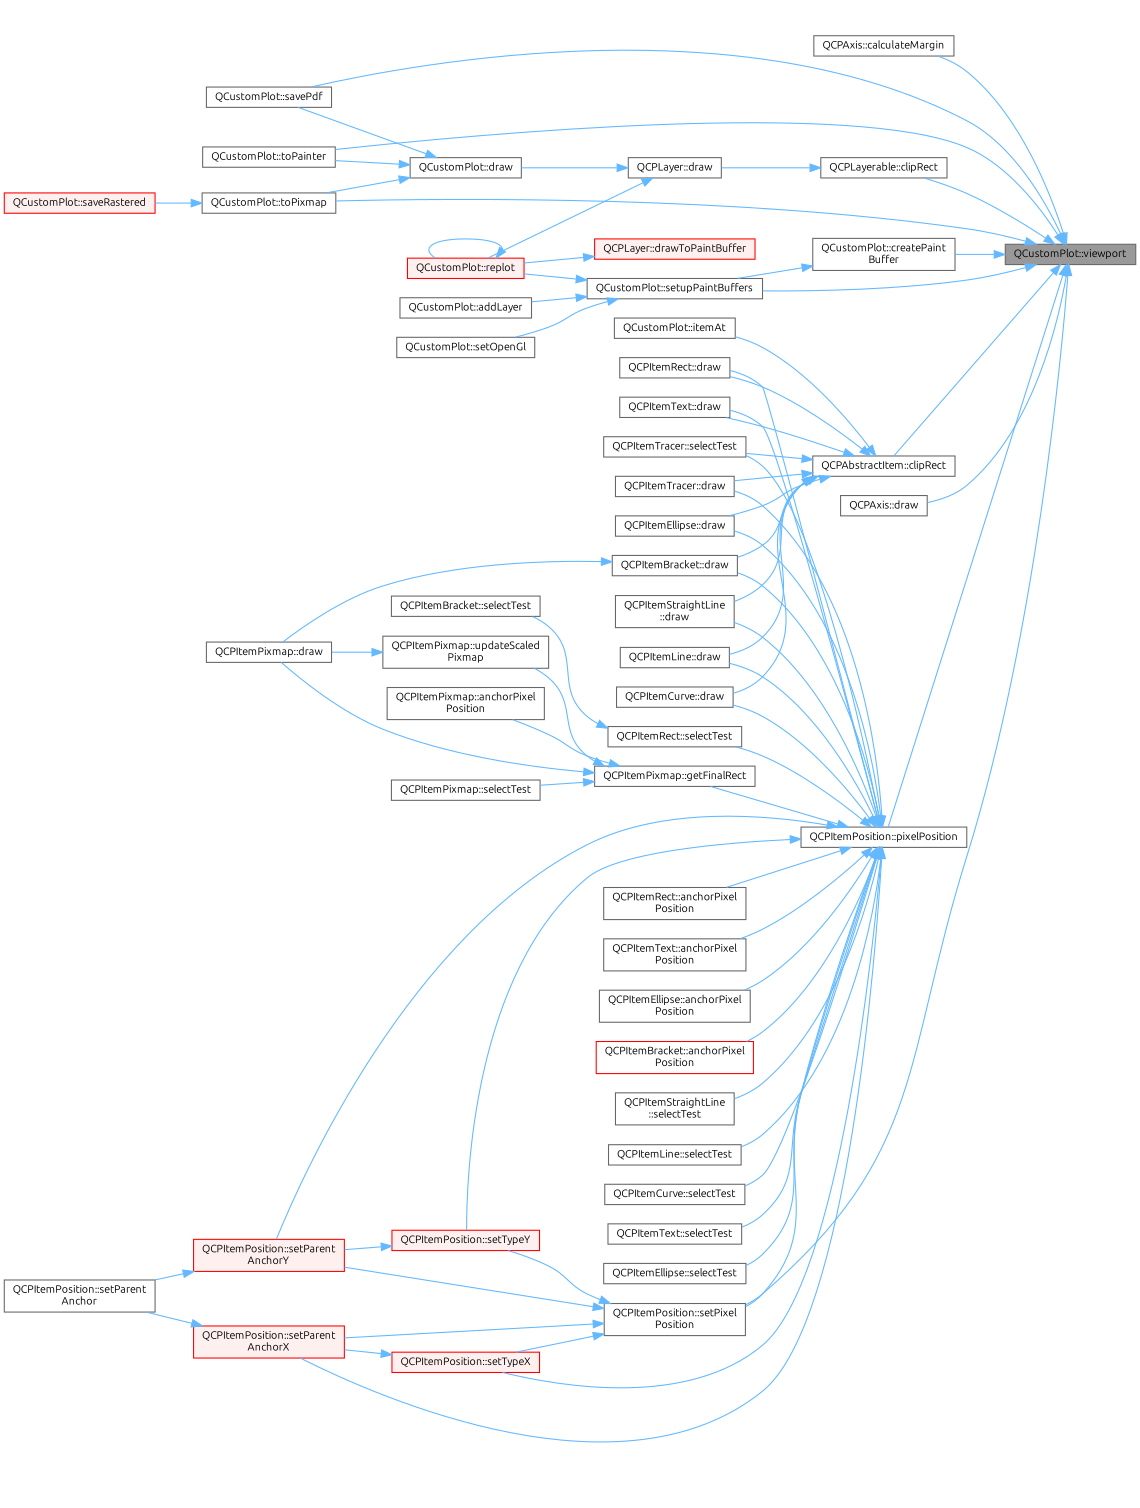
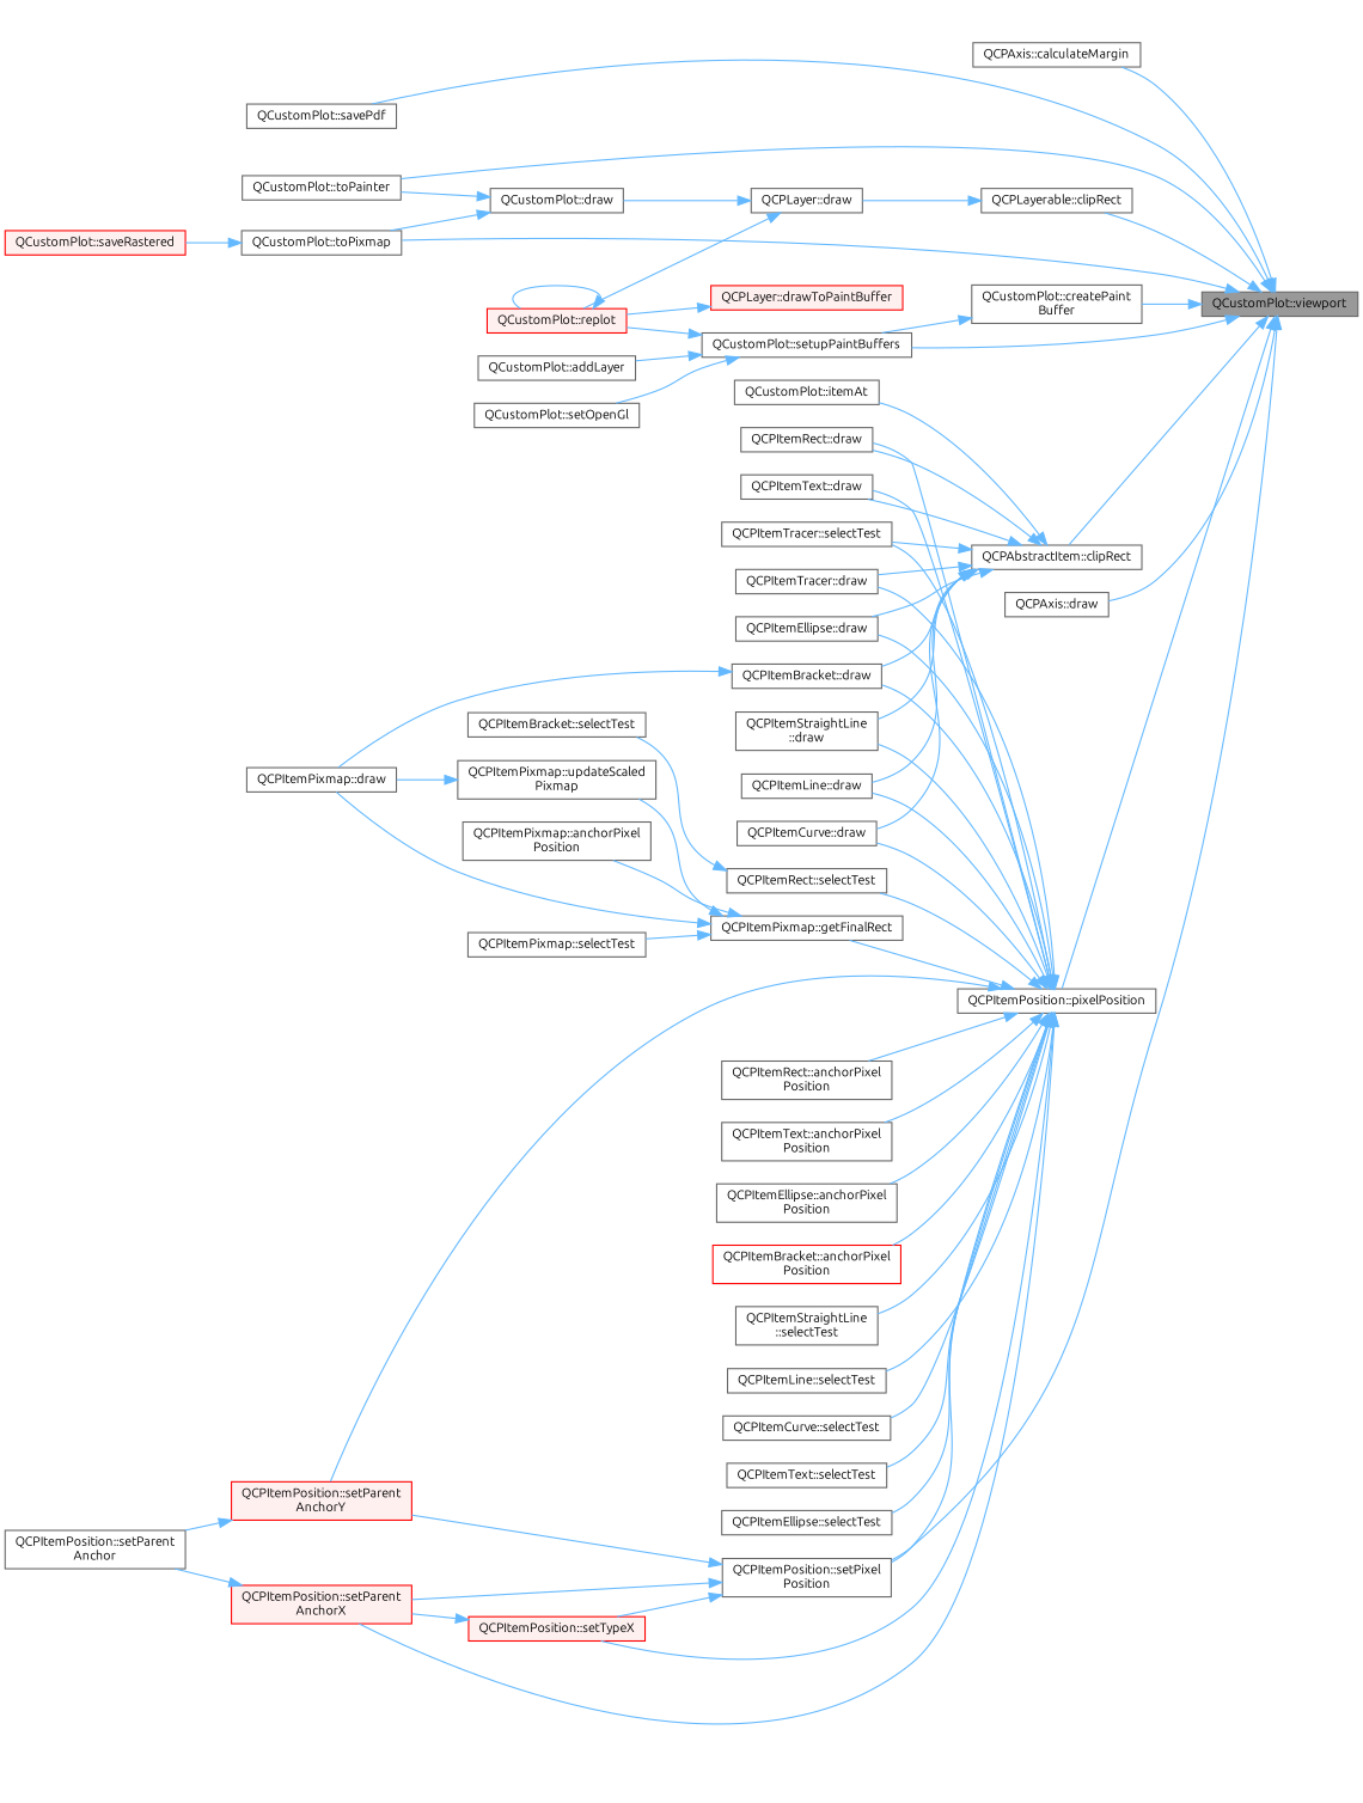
  digraph {
    fontname=Ubuntu
    rankdir=RL
    node [color=grey40 fillcolor=white fontname=Ubuntu fontsize=10 shape=box style=filled]
    edge [color=steelblue1 dir=back fontname=Ubuntu fontsize=10 labelfontname=Helvetica labelfontsize=10 style=solid]
    n1 [color=gray40 fillcolor=grey60 fontcolor=black height=0.2 label="QCustomPlot::viewport" width=0.4]
    n2 [height=0.2 label="QCPAxis::calculateMargin" width=0.4]
    n3 [height=0.2 label="QCPLayerable::clipRect" width=0.4]
    n4 [height=0.2 label="QCustomPlot::savePdf" width=0.4]
    n5 [height=0.2 label="QCustomPlot::toPainter" width=0.4]
    n6 [height=0.2 label="QCustomPlot::toPixmap" width=0.4]
    n7 [height=0.2 label="QCPAbstractItem::clipRect" width=0.4]
    n8 [height=0.2 label="QCustomPlot::createPaint\lBuffer" width=0.4]
    n9 [height=0.2 label="QCustomPlot::setupPaintBuffers" width=0.4]
    n10 [height=0.2 label="QCPAxis::draw" width=0.4]
    n11 [height=0.2 label="QCPItemPosition::pixelPosition" width=0.4]
    n12 [height=0.2 label="QCPItemPosition::setPixel\lPosition" width=0.4]
    n13 [height=0.2 label="QCPLayer::draw" width=0.4]
    n14 [color=red fillcolor="#FFF0F0" height=0.2 label="QCustomPlot::saveRastered" width=0.4]
    n15 [height=0.2 label="QCPItemStraightLine\l::draw" width=0.4]
    n16 [height=0.2 label="QCPItemLine::draw" width=0.4]
    n17 [height=0.2 label="QCPItemCurve::draw" width=0.4]
    n18 [height=0.2 label="QCPItemRect::draw" width=0.4]
    n19 [height=0.2 label="QCPItemText::draw" width=0.4]
    n20 [height=0.2 label="QCPItemEllipse::draw" width=0.4]
    n21 [height=0.2 label="QCPItemTracer::draw" width=0.4]
    n22 [height=0.2 label="QCPItemBracket::draw" width=0.4]
    n23 [height=0.2 label="QCustomPlot::itemAt" width=0.4]
    n24 [height=0.2 label="QCPItemTracer::selectTest" width=0.4]
    n25 [color=red fillcolor="#FFF0F0" height=0.2 label="QCustomPlot::replot" width=0.4]
    n26 [height=0.2 label="QCustomPlot::addLayer" width=0.4]
    n27 [height=0.2 label="QCustomPlot::setOpenGl" width=0.4]
    n28 [height=0.2 label="QCPItemRect::anchorPixel\lPosition" width=0.4]
    n29 [height=0.2 label="QCPItemText::anchorPixel\lPosition" width=0.4]
    n30 [height=0.2 label="QCPItemEllipse::anchorPixel\lPosition" width=0.4]
    n31 [color=red height=0.2 label="QCPItemBracket::anchorPixel\lPosition" width=0.4]
    n32 [height=0.2 label="QCPItemPixmap::getFinalRect" width=0.4]
    n33 [height=0.2 label="QCPItemStraightLine\l::selectTest" width=0.4]
    n34 [height=0.2 label="QCPItemLine::selectTest" width=0.4]
    n35 [height=0.2 label="QCPItemCurve::selectTest" width=0.4]
    n36 [height=0.2 label="QCPItemRect::selectTest" width=0.4]
    n37 [height=0.2 label="QCPItemText::selectTest" width=0.4]
    n38 [height=0.2 label="QCPItemEllipse::selectTest" width=0.4]
    n39 [color=red fillcolor="#FFF0F0" height=0.2 label="QCPItemPosition::setParent\lAnchorX" width=0.4]
    n40 [color=red fillcolor="#FFF0F0" height=0.2 label="QCPItemPosition::setParent\lAnchorY" width=0.4]
    n41 [color=red fillcolor="#FFF0F0" height=0.2 label="QCPItemPosition::setTypeX" width=0.4]
-   n42 [color=red fillcolor="#FFF0F0" height=0.2 label="QCPItemPosition::setTypeY" width=0.4]
    n43 [height=0.2 label="QCustomPlot::draw" width=0.4]
    n44 [color=red fillcolor="#FFF0F0" height=0.2 label="QCPLayer::drawToPaintBuffer" width=0.4]
    n45 [height=0.2 label="QCPItemPixmap::draw" width=0.4]
    n46 [height=0.2 label="QCPItemPixmap::anchorPixel\lPosition" width=0.4]
    n47 [height=0.2 label="QCPItemPixmap::selectTest" width=0.4]
    n48 [height=0.2 label="QCPItemPixmap::updateScaled\lPixmap" width=0.4]
    n49 [height=0.2 label="QCPItemBracket::selectTest" width=0.4]
    n50 [height=0.2 label="QCPItemPosition::setParent\lAnchor" width=0.4]
    n1 -> n2
    n1 -> n3
    n1 -> n4
    n1 -> n5
    n1 -> n6
    n1 -> n7
    n1 -> n8
    n1 -> n9
    n1 -> n10
    n1 -> n11
    n1 -> n12
    n3 -> n13
    n6 -> n14
    n7 -> n15
    n7 -> n16
    n7 -> n17
    n7 -> n18
    n7 -> n19
    n7 -> n20
    n7 -> n21
    n7 -> n22
    n7 -> n23
    n7 -> n24
    n8 -> n9
    n9 -> n25
    n9 -> n26
    n9 -> n27
    n11 -> n12
    n11 -> n15
    n11 -> n16
    n11 -> n17
    n11 -> n18
    n11 -> n19
    n11 -> n20
    n11 -> n21
    n11 -> n22
    n11 -> n24
    n11 -> n28
    n11 -> n29
    n11 -> n30
    n11 -> n31
    n11 -> n32
    n11 -> n33
    n11 -> n34
    n11 -> n35
    n11 -> n36
    n11 -> n37
    n11 -> n38
    n11 -> n39
    n11 -> n40
    n11 -> n41
-   n11 -> n42
    n12 -> n39
    n12 -> n40
    n12 -> n41
-   n12 -> n42
    n13 -> n25
    n13 -> n43
    n22 -> n45
    n25 -> n25
    n32 -> n45
    n32 -> n46
    n32 -> n47
    n32 -> n48
    n36 -> n49
    n39 -> n50
    n40 -> n50
    n41 -> n39
-   n42 -> n40
-   n43 -> n4
    n43 -> n5
    n43 -> n6
    n44 -> n25
    n48 -> n45
  }
